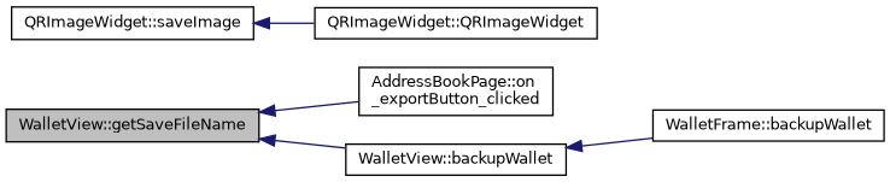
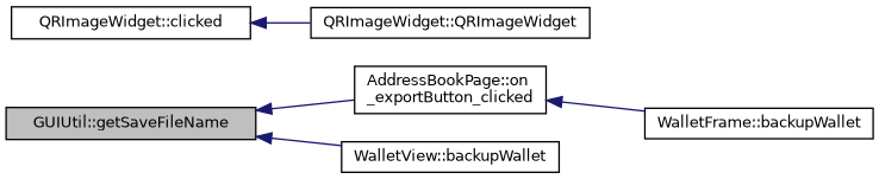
  digraph {
    rankdir=LR
    node [color=black fillcolor=white fontname=Helvetica fontsize=10 shape=record style=filled]
    edge [color=midnightblue dir=back fontname=Helvetica fontsize=10 labelfontname=Helvetica labelfontsize=10 style=solid]
-   n1 [fillcolor=grey75 fontcolor=black height=0.2 label="WalletView::getSaveFileName" width=0.4]
+   n1 [fillcolor=grey75 fontcolor=black height=0.2 label="GUIUtil::getSaveFileName" width=0.4]
    n2 [height=0.2 label="AddressBookPage::on\l_exportButton_clicked" width=0.4]
    n3 [height=0.2 label="WalletView::backupWallet" width=0.4]
-   n4 [height=0.2 label="QRImageWidget::saveImage" width=0.4]
+   n4 [height=0.2 label="QRImageWidget::clicked" width=0.4]
    n5 [height=0.2 label="QRImageWidget::QRImageWidget" width=0.4]
    n6 [height=0.2 label="WalletFrame::backupWallet" width=0.4]
    n1 -> n2
    n1 -> n3
-   n3 -> n6
+   n2 -> n6
    n4 -> n5
  }
